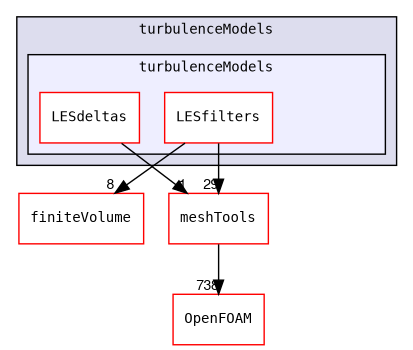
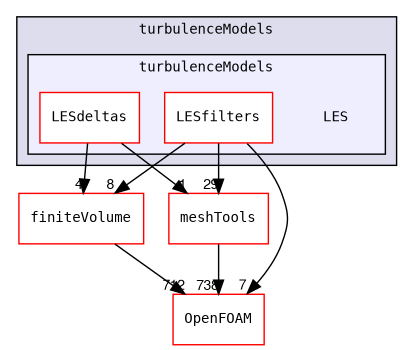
  digraph {
    compound=true
    fontname="DejaVu Sans Mono"
    node [fontname="DejaVu Sans Mono" fontsize=10 shape=box color=red]
    edge [fontname="DejaVu Sans Mono" labeldistance=1.5 labelfontname=FreeSans labelfontsize=10]
+   n1 [label=LES shape=plaintext color=""]
    n2 [fillcolor=white label=LESdeltas style=filled]
    n3 [fillcolor=white label=LESfilters style=filled]
    n4 [label=finiteVolume]
    n5 [label=meshTools]
    n6 [label=OpenFOAM]
    subgraph cluster_1 {
      bgcolor="#ddddee"
      fontsize=10
      label=turbulenceModels
      pencolor=black
      subgraph cluster_2 {
        bgcolor="#eeeeff"
        fontsize=10
        label=turbulenceModels
        pencolor=black
+       n1
        n2
        n3
      }
    }
+   n2 -> n4 [headlabel=4]
    n2 -> n5 [headlabel=1]
    n3 -> n4 [headlabel=8]
    n3 -> n5 [headlabel=29]
+   n3 -> n6 [headlabel=7]
+   n4 -> n6 [headlabel=712]
    n5 -> n6 [headlabel=738]
  }
